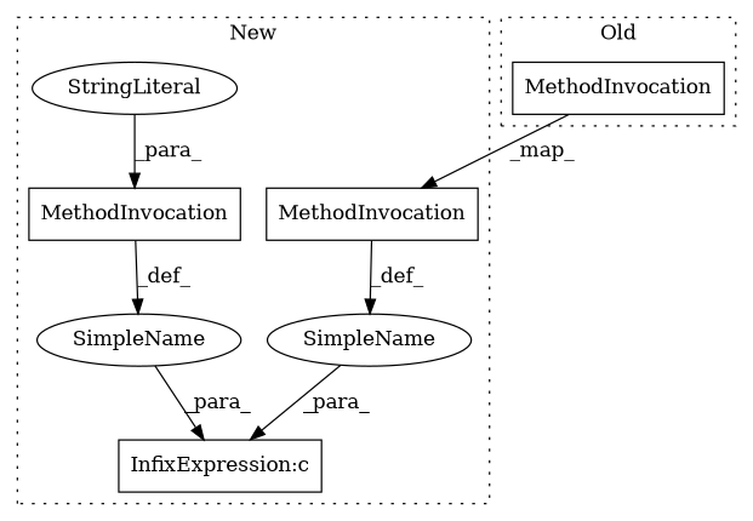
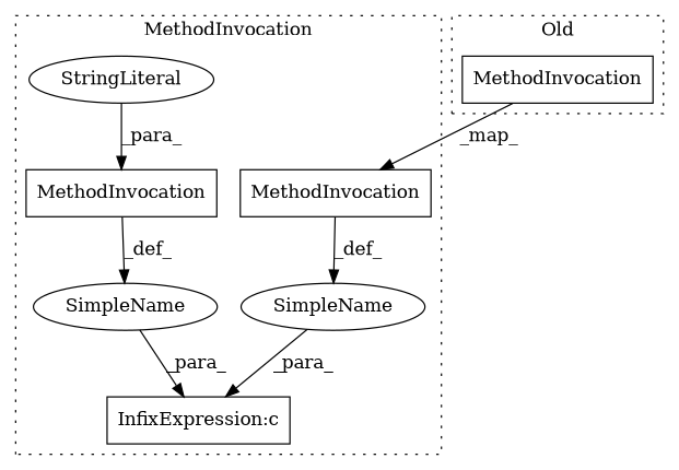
  digraph {
    node [a=32 l="11,1" shape=box]
    n1 [label=MethodInvocation s="8527,8548"]
    n2 [label=MethodInvocation s="8436,8456"]
    n3 [a=42 label=SimpleName shape=ellipse l=""]
    n4 [a=42 label=SimpleName shape=ellipse l=""]
    n5 [a=45 l=10 label=StringLiteral s=8538 shape=ellipse]
    n6 [a=27 l=4 label="InfixExpression:c" s=8457]
    n7 [label=MethodInvocation s="8261,8281"]
    subgraph cluster_1 {
-     label=New
+     label=MethodInvocation
      style=dotted
      n1
      n2
      n3
      n4
      n5
      n6
    }
    subgraph cluster_2 {
      label=Old
      style=dotted
      n7
    }
    n1 -> n4 [label=_def_]
    n2 -> n3 [label=_def_]
    n3 -> n6 [label=_para_]
    n4 -> n6 [label=_para_]
    n5 -> n1 [label=_para_]
    n7 -> n2 [label=_map_]
  }
